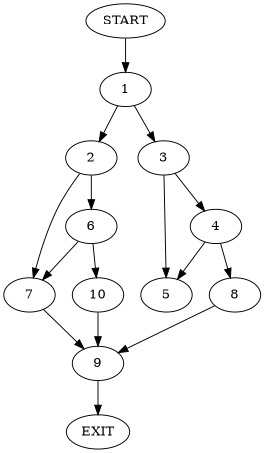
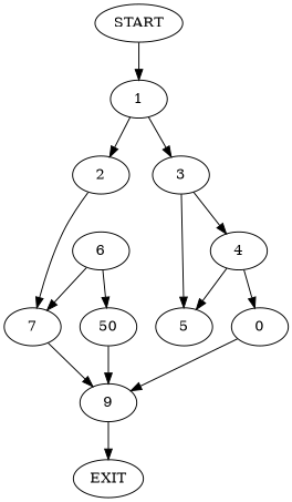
  digraph {
    n1 [label=START]
    1
    2
    3
    n5 [label=EXIT]
    6
    7
    4
    5
-   10
+   10 [label=50]
    9
-   8
+   8 [label=0]
    n1 -> 1
    1 -> 2
    1 -> 3
-   2 -> 6
    2 -> 7
    3 -> 4
    3 -> 5
    6 -> 7
    6 -> 10
    7 -> 9
    4 -> 5
    4 -> 8
    10 -> 9
    9 -> n5
    8 -> 9
  }
